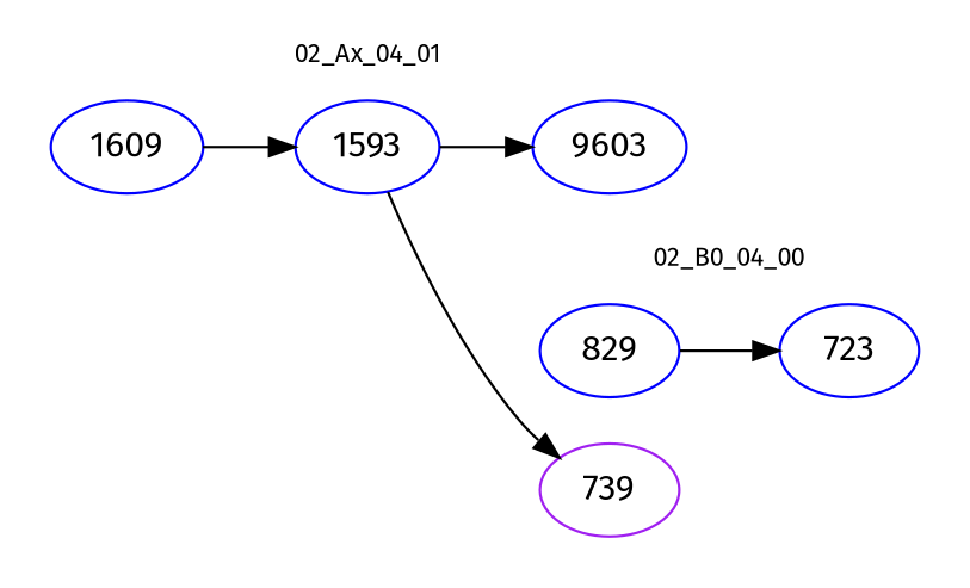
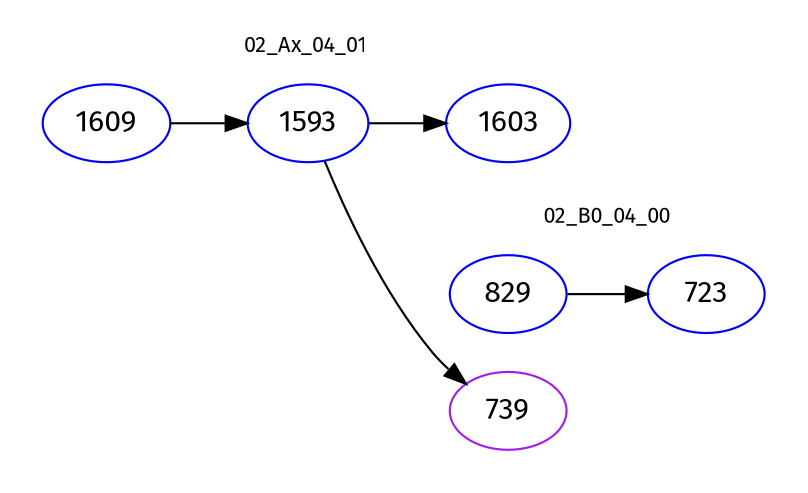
  digraph {
    fontname="Fira Sans"
    rankdir=LR
    node [color=blue fontname="Fira Sans"]
    edge [color=black fontname="Fira Sans"]
    n1 [label=1609]
    n2 [label=1593]
-   n3 [label=9603]
+   n3 [label=1603]
    n4 [label=829]
    n5 [label=723]
    n6 [color=purple label=739]
    subgraph cluster_1 {
      color=white
      fontsize=10
      label="02_Ax_04_01"
      n1
      n2
      n3
    }
    subgraph cluster_2 {
      color=white
      fontsize=10
      label="02_B0_04_00"
      n4
      n5
      n6
    }
    n1 -> n2
    n2 -> n3
    n2 -> n6
    n4 -> n5
  }
